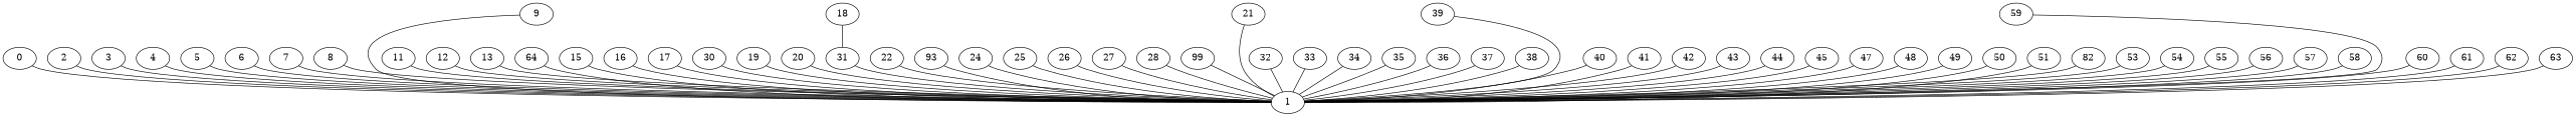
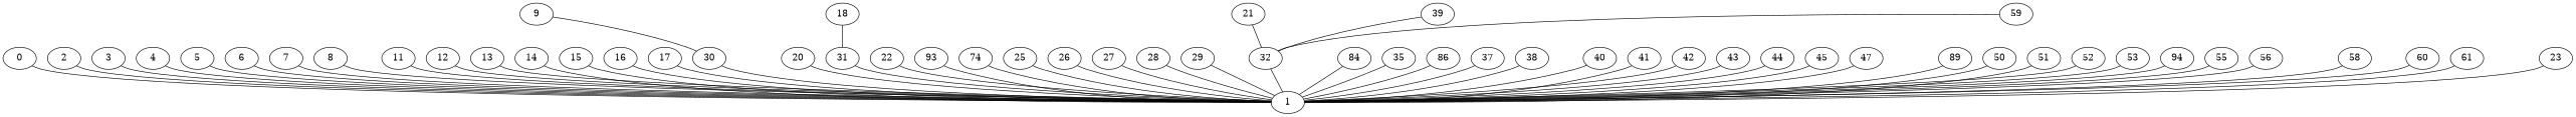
  graph {
    0
    1
    2
    3
    4
    5
    6
    7
    8
    9
    11
    12
    13
-   14 [label=64]
+   14
    15
    16
    17
    18
    31
-   19
    20
    21
    22
    n24 [label=93]
-   24
+   24 [label=74]
    25
    26
    27
    28
-   29 [label=99]
+   29
    30
    32
-   33
-   34
+   34 [label=84]
    35
-   36
+   36 [label=86]
    37
    38
    39
    40
    41
    42
    43
    44
    45
    47
-   48
-   49
+   49 [label=89]
    50
    51
-   52 [label=82]
+   52
    53
-   54
+   54 [label=94]
    55
    56
-   57
    58
    59
    60
    61
-   62
-   63
+   63 [label=23]
    0 -- 1
    2 -- 1
    3 -- 1
    4 -- 1
    5 -- 1
    6 -- 1
    7 -- 1
    8 -- 1
-   9 -- 1
+   9 -- 30
    11 -- 1
    12 -- 1
    13 -- 1
    14 -- 1
    15 -- 1
    16 -- 1
    17 -- 1
    18 -- 31
    31 -- 1
-   19 -- 1
    20 -- 1
-   21 -- 1
+   21 -- 32
    22 -- 1
    n24 -- 1
    24 -- 1
    25 -- 1
    26 -- 1
    27 -- 1
    28 -- 1
    29 -- 1
    30 -- 1
    32 -- 1
-   33 -- 1
    34 -- 1
    35 -- 1
    36 -- 1
    37 -- 1
    38 -- 1
-   39 -- 1
+   39 -- 32
    40 -- 1
    41 -- 1
    42 -- 1
    43 -- 1
    44 -- 1
    45 -- 1
    47 -- 1
-   48 -- 1
    49 -- 1
    50 -- 1
    51 -- 1
    52 -- 1
    53 -- 1
    54 -- 1
    55 -- 1
    56 -- 1
-   57 -- 1
    58 -- 1
-   59 -- 1
+   59 -- 32
    60 -- 1
    61 -- 1
-   62 -- 1
    63 -- 1
  }
